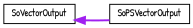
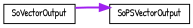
  digraph {
    rankdir=LR
    fontname="Patrick Hand"
    node [color=black fillcolor=white fontname="Patrick Hand" fontsize=10 shape=record style=filled]
    n1 [height=0.2 label=SoVectorOutput width=0.4]
    n2 [height=0.2 label=SoPSVectorOutput width=0.4]
-   n1 -> n2 [color=purple dir=back fontname="Patrick Hand" fontsize=10 labelfontname=Helvetica labelfontsize=10 style=bold]
+   n2 -> n1 [color=purple dir=back fontname="Patrick Hand" fontsize=10 labelfontname=Helvetica labelfontsize=10 style=bold]
  }
